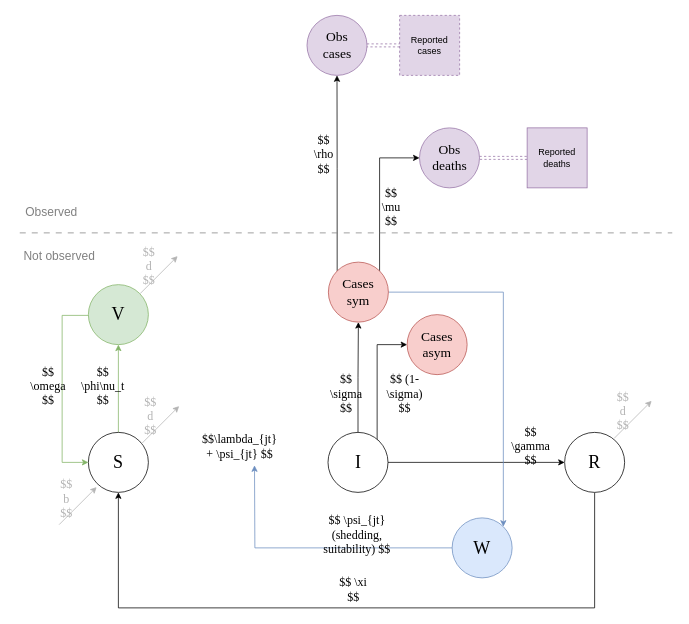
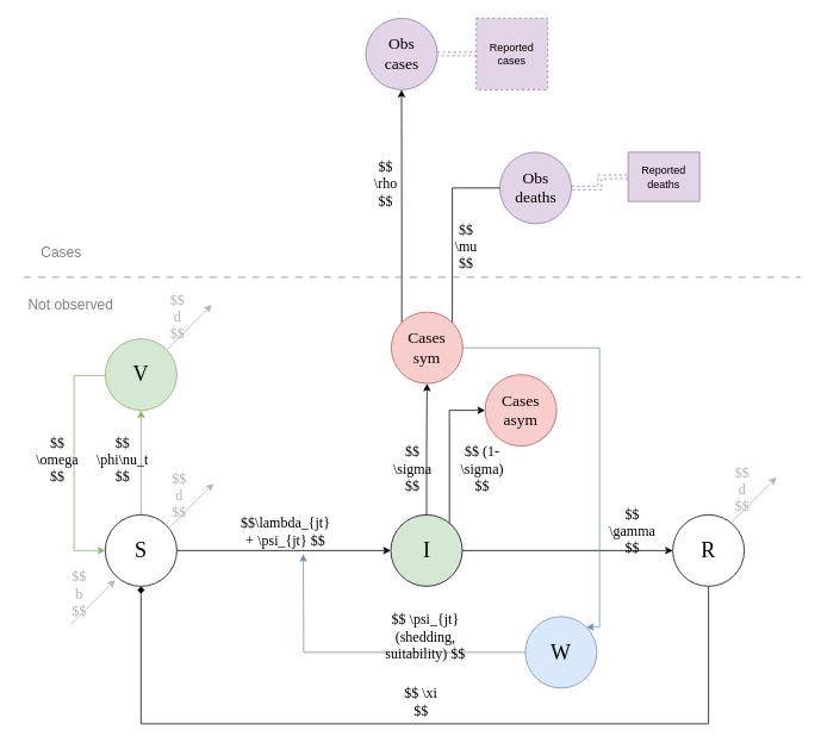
  <mxCell id="0" />
  <mxCell id="1" parent="0" />
  <mxCell id="2" style="edgeStyle=orthogonalEdgeStyle;rounded=0;orthogonalLoop=1;jettySize=auto;html=1;entryX=0.5;entryY=1;entryDx=0;entryDy=0;fillColor=#d5e8d4;strokeColor=#82b366;" edge="1" parent="1" source="3" target="7"><mxGeometry relative="1" as="geometry" /></mxCell>
  <mxCell id="3" value="S" style="ellipse;whiteSpace=wrap;html=1;aspect=fixed;fontSize=24;fontFamily=Verdana;" vertex="1" parent="1"><mxGeometry x="117" y="576" width="80" height="80" as="geometry" /></mxCell>
+ <mxCell id="4" style="edgeStyle=orthogonalEdgeStyle;rounded=0;orthogonalLoop=1;jettySize=auto;html=1;exitX=1;exitY=0.5;exitDx=0;exitDy=0;" edge="1" parent="1" source="3" target="11"><mxGeometry relative="1" as="geometry"><mxPoint x="423" y="616" as="sourcePoint" /></mxGeometry></mxCell>
  <mxCell id="5" value="$$ b $$" style="text;html=1;align=center;verticalAlign=middle;whiteSpace=wrap;rounded=0;rotation=0;fontSize=16;fontFamily=Verdana;fontColor=#B3B3B3;" vertex="1" parent="1"><mxGeometry x="78" y="649" width="20" height="30" as="geometry" /></mxCell>
  <mxCell id="6" style="edgeStyle=orthogonalEdgeStyle;rounded=0;orthogonalLoop=1;jettySize=auto;html=1;entryX=0;entryY=0.5;entryDx=0;entryDy=0;fillColor=#d5e8d4;strokeColor=#82b366;" edge="1" parent="1" source="7" target="3"><mxGeometry relative="1" as="geometry"><Array as="points"><mxPoint x="82" y="420" /><mxPoint x="82" y="616" /></Array></mxGeometry></mxCell>
  <mxCell id="7" value="V" style="ellipse;whiteSpace=wrap;html=1;aspect=fixed;fontSize=24;fontFamily=Verdana;fillColor=#d5e8d4;strokeColor=#82b366;" vertex="1" parent="1"><mxGeometry x="117" y="379" width="80" height="80" as="geometry" /></mxCell>
  <mxCell id="8" style="edgeStyle=orthogonalEdgeStyle;rounded=0;orthogonalLoop=1;jettySize=auto;html=1;entryX=0;entryY=0.5;entryDx=0;entryDy=0;" edge="1" parent="1" source="11" target="13"><mxGeometry relative="1" as="geometry" /></mxCell>
  <mxCell id="9" style="edgeStyle=orthogonalEdgeStyle;rounded=0;orthogonalLoop=1;jettySize=auto;html=1;exitX=0.5;exitY=0;exitDx=0;exitDy=0;entryX=0.5;entryY=1;entryDx=0;entryDy=0;" edge="1" parent="1" source="11" target="36"><mxGeometry relative="1" as="geometry" /></mxCell>
  <mxCell id="10" style="edgeStyle=orthogonalEdgeStyle;rounded=0;orthogonalLoop=1;jettySize=auto;html=1;exitX=1;exitY=0;exitDx=0;exitDy=0;entryX=0;entryY=0.5;entryDx=0;entryDy=0;" edge="1" parent="1" source="11" target="40"><mxGeometry relative="1" as="geometry"><Array as="points"><mxPoint x="502" y="588" /><mxPoint x="502" y="459" /></Array></mxGeometry></mxCell>
- <mxCell id="11" value="I" style="ellipse;whiteSpace=wrap;html=1;aspect=fixed;fontSize=24;fontFamily=Verdana;" vertex="1" parent="1"><mxGeometry x="436.5" y="576" width="80" height="80" as="geometry" /></mxCell>
- <mxCell id="12" style="edgeStyle=orthogonalEdgeStyle;rounded=0;orthogonalLoop=1;jettySize=auto;html=1;exitX=0.5;exitY=1;exitDx=0;exitDy=0;entryX=0.5;entryY=1;entryDx=0;entryDy=0;" edge="1" parent="1" source="13" target="3"><mxGeometry relative="1" as="geometry"><Array as="points"><mxPoint x="792" y="810" /><mxPoint x="157" y="810" /></Array></mxGeometry></mxCell>
+ <mxCell id="11" value="I" style="ellipse;whiteSpace=wrap;html=1;aspect=fixed;fontSize=24;fontFamily=Verdana;fillColor=#d5e8d4;" vertex="1" parent="1"><mxGeometry x="436.5" y="576" width="80" height="80" as="geometry" /></mxCell>
+ <mxCell id="12" style="edgeStyle=orthogonalEdgeStyle;rounded=0;orthogonalLoop=1;jettySize=auto;html=1;exitX=0.5;exitY=1;exitDx=0;exitDy=0;entryX=0.5;entryY=1;entryDx=0;entryDy=0;endArrow=diamond;" edge="1" parent="1" source="13" target="3"><mxGeometry relative="1" as="geometry"><Array as="points"><mxPoint x="792" y="810" /><mxPoint x="157" y="810" /></Array></mxGeometry></mxCell>
  <mxCell id="13" value="R" style="ellipse;whiteSpace=wrap;html=1;aspect=fixed;fontSize=24;fontFamily=Verdana;" vertex="1" parent="1"><mxGeometry x="752" y="576" width="80" height="80" as="geometry" /></mxCell>
  <mxCell id="14" style="edgeStyle=orthogonalEdgeStyle;rounded=0;orthogonalLoop=1;jettySize=auto;html=1;fillColor=#dae8fc;strokeColor=#6c8ebf;exitX=0;exitY=0.5;exitDx=0;exitDy=0;" edge="1" parent="1" source="15"><mxGeometry relative="1" as="geometry"><mxPoint x="338.5" y="620" as="targetPoint" /><mxPoint x="601.5" y="715" as="sourcePoint" /></mxGeometry></mxCell>
- <mxCell id="15" value="W" style="ellipse;whiteSpace=wrap;html=1;aspect=fixed;fontSize=24;fontFamily=Verdana;fillColor=#dae8fc;strokeColor=#6c8ebf;" vertex="1" parent="1"><mxGeometry x="602" y="690" width="80" height="80" as="geometry" /></mxCell>
+ <mxCell id="15" value="W" style="ellipse;whiteSpace=wrap;html=1;aspect=fixed;fontSize=24;fontFamily=Verdana;fillColor=#dae8fc;strokeColor=#6c8ebf;" vertex="1" parent="1"><mxGeometry x="587" y="690" width="80" height="80" as="geometry" /></mxCell>
  <mxCell id="16" style="edgeStyle=orthogonalEdgeStyle;rounded=0;orthogonalLoop=1;jettySize=auto;html=1;exitX=1;exitY=0.5;exitDx=0;exitDy=0;entryX=0;entryY=0.5;entryDx=0;entryDy=0;shape=link;dashed=1;fillColor=#e1d5e7;strokeColor=#9673a6;" edge="1" parent="1" source="17" target="38"><mxGeometry relative="1" as="geometry" /></mxCell>
  <mxCell id="17" value="Obs&lt;div style=&quot;font-size: 18px;&quot;&gt;deaths&lt;/div&gt;" style="ellipse;whiteSpace=wrap;html=1;aspect=fixed;fontSize=18;fontFamily=Verdana;fillColor=#e1d5e7;strokeColor=#9673a6;" vertex="1" parent="1"><mxGeometry x="558.5" y="170" width="80" height="80" as="geometry" /></mxCell>
  <mxCell id="18" value="$$ \mu $$" style="text;html=1;align=center;verticalAlign=middle;whiteSpace=wrap;rounded=0;rotation=0;fontSize=16;fontFamily=Verdana;" vertex="1" parent="1"><mxGeometry x="510.5" y="260" width="20" height="30" as="geometry" /></mxCell>
  <mxCell id="19" value="$$ \phi\nu_t $$" style="text;html=1;align=center;verticalAlign=middle;whiteSpace=wrap;rounded=0;rotation=0;fontSize=16;fontFamily=Verdana;" vertex="1" parent="1"><mxGeometry x="117" y="499" width="39" height="30" as="geometry" /></mxCell>
  <mxCell id="20" value="$$\lambda_{jt} + \psi_{jt} $$" style="text;html=1;align=center;verticalAlign=middle;whiteSpace=wrap;rounded=0;rotation=0;fontSize=16;fontFamily=Verdana;" vertex="1" parent="1"><mxGeometry x="271.5" y="580" width="94" height="30" as="geometry" /></mxCell>
  <mxCell id="21" value="$$ \psi_{jt}(shedding, suitability) $$" style="text;html=1;align=center;verticalAlign=middle;whiteSpace=wrap;rounded=0;rotation=0;fontSize=16;fontFamily=Verdana;" vertex="1" parent="1"><mxGeometry x="408.5" y="697" width="133" height="30" as="geometry" /></mxCell>
  <mxCell id="22" value="$$ \gamma $$" style="text;html=1;align=center;verticalAlign=middle;whiteSpace=wrap;rounded=0;rotation=0;fontSize=16;fontFamily=Verdana;" vertex="1" parent="1"><mxGeometry x="672" y="579" width="70" height="30" as="geometry" /></mxCell>
  <mxCell id="23" value="$$ \omega $$" style="text;html=1;align=center;verticalAlign=middle;whiteSpace=wrap;rounded=0;rotation=0;fontSize=16;fontFamily=Verdana;" vertex="1" parent="1"><mxGeometry x="44" y="499" width="39" height="30" as="geometry" /></mxCell>
  <mxCell id="24" value="$$ \xi $$" style="text;html=1;align=center;verticalAlign=middle;whiteSpace=wrap;rounded=0;rotation=0;fontSize=16;fontFamily=Verdana;" vertex="1" parent="1"><mxGeometry x="451" y="770" width="39" height="30" as="geometry" /></mxCell>
  <mxCell id="25" value="$$ d $$" style="text;html=1;align=center;verticalAlign=middle;whiteSpace=wrap;rounded=0;rotation=0;fontSize=16;fontFamily=Verdana;fillColor=none;fontColor=#B3B3B3;strokeColor=none;" vertex="1" parent="1"><mxGeometry x="188" y="339" width="20" height="30" as="geometry" /></mxCell>
  <mxCell id="26" value="" style="endArrow=classic;html=1;rounded=0;fillColor=#f5f5f5;strokeColor=#B3B3B3;" edge="1" parent="1"><mxGeometry width="50" height="50" relative="1" as="geometry"><mxPoint x="186" y="391" as="sourcePoint" /><mxPoint x="236" y="341" as="targetPoint" /></mxGeometry></mxCell>
  <mxCell id="27" value="$$ d $$" style="text;html=1;align=center;verticalAlign=middle;whiteSpace=wrap;rounded=0;rotation=0;fontSize=16;fontFamily=Verdana;fillColor=none;fontColor=#B3B3B3;strokeColor=none;" vertex="1" parent="1"><mxGeometry x="190" y="539" width="20" height="30" as="geometry" /></mxCell>
  <mxCell id="28" value="" style="endArrow=classic;html=1;rounded=0;fillColor=#f5f5f5;strokeColor=#B3B3B3;" edge="1" parent="1"><mxGeometry width="50" height="50" relative="1" as="geometry"><mxPoint x="188" y="591" as="sourcePoint" /><mxPoint x="238" y="541" as="targetPoint" /></mxGeometry></mxCell>
  <mxCell id="29" value="$$ d $$" style="text;html=1;align=center;verticalAlign=middle;whiteSpace=wrap;rounded=0;rotation=0;fontSize=16;fontFamily=Verdana;fillColor=none;fontColor=#B3B3B3;strokeColor=none;" vertex="1" parent="1"><mxGeometry x="820" y="532" width="20" height="30" as="geometry" /></mxCell>
  <mxCell id="30" value="" style="endArrow=classic;html=1;rounded=0;fillColor=#f5f5f5;strokeColor=#B3B3B3;fontColor=#B3B3B3;" edge="1" parent="1"><mxGeometry width="50" height="50" relative="1" as="geometry"><mxPoint x="818" y="584" as="sourcePoint" /><mxPoint x="868" y="534" as="targetPoint" /></mxGeometry></mxCell>
  <mxCell id="31" value="" style="endArrow=classic;html=1;rounded=0;fillColor=#f5f5f5;strokeColor=#B3B3B3;" edge="1" parent="1"><mxGeometry width="50" height="50" relative="1" as="geometry"><mxPoint x="78" y="699" as="sourcePoint" /><mxPoint x="128" y="649" as="targetPoint" /></mxGeometry></mxCell>
  <mxCell id="32" style="edgeStyle=orthogonalEdgeStyle;rounded=0;orthogonalLoop=1;jettySize=auto;html=1;shape=link;dashed=1;strokeColor=none;" edge="1" parent="1"><mxGeometry relative="1" as="geometry"><mxPoint x="450.5" y="20" as="targetPoint" /><mxPoint x="450.5" y="120" as="sourcePoint" /><Array as="points"><mxPoint x="451" y="70" /><mxPoint x="442" y="70" /><mxPoint x="442" y="20" /></Array></mxGeometry></mxCell>
  <mxCell id="33" style="edgeStyle=orthogonalEdgeStyle;rounded=0;orthogonalLoop=1;jettySize=auto;html=1;exitX=1;exitY=0.5;exitDx=0;exitDy=0;entryX=1;entryY=0;entryDx=0;entryDy=0;fillColor=#dae8fc;strokeColor=#6c8ebf;" edge="1" parent="1" source="36" target="15"><mxGeometry relative="1" as="geometry"><Array as="points"><mxPoint x="670" y="389" /></Array></mxGeometry></mxCell>
  <mxCell id="34" style="edgeStyle=orthogonalEdgeStyle;rounded=0;orthogonalLoop=1;jettySize=auto;html=1;exitX=0;exitY=0;exitDx=0;exitDy=0;entryX=0.5;entryY=1;entryDx=0;entryDy=0;" edge="1" parent="1" source="36" target="43"><mxGeometry relative="1" as="geometry" /></mxCell>
- <mxCell id="35" style="edgeStyle=orthogonalEdgeStyle;rounded=0;orthogonalLoop=1;jettySize=auto;html=1;exitX=1;exitY=0;exitDx=0;exitDy=0;entryX=0;entryY=0.5;entryDx=0;entryDy=0;" edge="1" parent="1" source="36" target="17"><mxGeometry relative="1" as="geometry"><Array as="points"><mxPoint x="506" y="210" /></Array></mxGeometry></mxCell>
+ <mxCell id="35" style="edgeStyle=orthogonalEdgeStyle;rounded=0;orthogonalLoop=1;jettySize=auto;html=1;exitX=1;exitY=0;exitDx=0;exitDy=0;entryX=0;entryY=0.5;entryDx=0;entryDy=0;endArrow=none;" edge="1" parent="1" source="36" target="17"><mxGeometry relative="1" as="geometry"><Array as="points"><mxPoint x="506" y="210" /></Array></mxGeometry></mxCell>
  <mxCell id="36" value="&lt;div style=&quot;font-size: 18px;&quot;&gt;Cases&lt;/div&gt;&lt;div style=&quot;font-size: 18px;&quot;&gt;sym&lt;/div&gt;" style="ellipse;whiteSpace=wrap;html=1;aspect=fixed;fontSize=18;fontFamily=Verdana;fillColor=#f8cecc;strokeColor=#b85450;" vertex="1" parent="1"><mxGeometry x="437" y="349" width="80" height="80" as="geometry" /></mxCell>
  <mxCell id="37" value="Reported cases" style="whiteSpace=wrap;html=1;aspect=fixed;fillColor=#e1d5e7;strokeColor=#9673a6;dashed=1;" vertex="1" parent="1"><mxGeometry x="532" y="20" width="80" height="80" as="geometry" /></mxCell>
- <mxCell id="38" value="Reported deaths" style="whiteSpace=wrap;html=1;aspect=fixed;fillColor=#e1d5e7;strokeColor=#9673a6;" vertex="1" parent="1"><mxGeometry x="702" y="170" width="80" height="80" as="geometry" /></mxCell>
+ <mxCell id="38" value="Reported deaths" style="whiteSpace=wrap;html=1;aspect=fixed;fillColor=#e1d5e7;strokeColor=#9673a6;" vertex="1" parent="1"><mxGeometry x="702" y="170" width="80" height="55" as="geometry" /></mxCell>
  <mxCell id="39" value="$$ \sigma $$" style="text;html=1;align=center;verticalAlign=middle;whiteSpace=wrap;rounded=0;rotation=0;fontSize=16;fontFamily=Verdana;" vertex="1" parent="1"><mxGeometry x="450.5" y="509" width="20" height="30" as="geometry" /></mxCell>
  <mxCell id="40" value="&lt;div style=&quot;font-size: 18px;&quot;&gt;Cases&lt;/div&gt;&lt;div style=&quot;font-size: 18px;&quot;&gt;asym&lt;/div&gt;" style="ellipse;whiteSpace=wrap;html=1;aspect=fixed;fontSize=18;fontFamily=Verdana;fillColor=#f8cecc;strokeColor=#b85450;" vertex="1" parent="1"><mxGeometry x="542" y="419" width="80" height="80" as="geometry" /></mxCell>
  <mxCell id="41" value="$$ (1-\sigma) $$" style="text;html=1;align=center;verticalAlign=middle;whiteSpace=wrap;rounded=0;rotation=0;fontSize=16;fontFamily=Verdana;" vertex="1" parent="1"><mxGeometry x="529" y="509" width="20" height="30" as="geometry" /></mxCell>
  <mxCell id="42" style="edgeStyle=orthogonalEdgeStyle;rounded=0;orthogonalLoop=1;jettySize=auto;html=1;exitX=1;exitY=0.5;exitDx=0;exitDy=0;entryX=0;entryY=0.5;entryDx=0;entryDy=0;shape=link;dashed=1;fillColor=#e1d5e7;strokeColor=#9673a6;" edge="1" parent="1" source="43" target="37"><mxGeometry relative="1" as="geometry" /></mxCell>
  <mxCell id="43" value="Obs&lt;div style=&quot;font-size: 18px;&quot;&gt;cases&lt;/div&gt;" style="ellipse;whiteSpace=wrap;html=1;aspect=fixed;fontSize=18;fontFamily=Verdana;fillColor=#e1d5e7;strokeColor=#9673a6;" vertex="1" parent="1"><mxGeometry x="408.5" y="20" width="80" height="80" as="geometry" /></mxCell>
  <mxCell id="44" value="$$ \rho $$" style="text;html=1;align=center;verticalAlign=middle;whiteSpace=wrap;rounded=0;rotation=0;fontSize=16;fontFamily=Verdana;" vertex="1" parent="1"><mxGeometry x="420.5" y="190" width="20" height="30" as="geometry" /></mxCell>
  <mxCell id="45" style="edgeStyle=orthogonalEdgeStyle;rounded=0;orthogonalLoop=1;jettySize=auto;html=1;shape=link;dashed=1;strokeColor=none;" edge="1" parent="1"><mxGeometry relative="1" as="geometry"><mxPoint x="478.25" y="279" as="targetPoint" /><mxPoint x="478.25" y="379" as="sourcePoint" /></mxGeometry></mxCell>
  <mxCell id="46" value="" style="endArrow=none;dashed=1;html=1;rounded=0;strokeColor=#808080;dashPattern=8 8;" edge="1" parent="1"><mxGeometry width="50" height="50" relative="1" as="geometry"><mxPoint x="25.5" y="310" as="sourcePoint" /><mxPoint x="895.5" y="310" as="targetPoint" /></mxGeometry></mxCell>
- <mxCell id="47" value="Observed" style="text;html=1;strokeColor=none;fillColor=none;align=center;verticalAlign=middle;whiteSpace=wrap;overflow=hidden;fontSize=16;fontColor=#808080;" vertex="1" parent="1"><mxGeometry x="27.5" y="270" width="80" height="20" as="geometry" /></mxCell>
+ <mxCell id="47" value="Cases" style="text;html=1;strokeColor=none;fillColor=none;align=center;verticalAlign=middle;whiteSpace=wrap;overflow=hidden;fontSize=16;fontColor=#808080;" vertex="1" parent="1"><mxGeometry x="27.5" y="270" width="80" height="20" as="geometry" /></mxCell>
  <mxCell id="48" value="Not observed" style="text;html=1;strokeColor=none;fillColor=none;align=center;verticalAlign=middle;whiteSpace=wrap;overflow=hidden;fontSize=16;fontColor=#808080;" vertex="1" parent="1"><mxGeometry x="20.5" y="329" width="115" height="20" as="geometry" /></mxCell>
